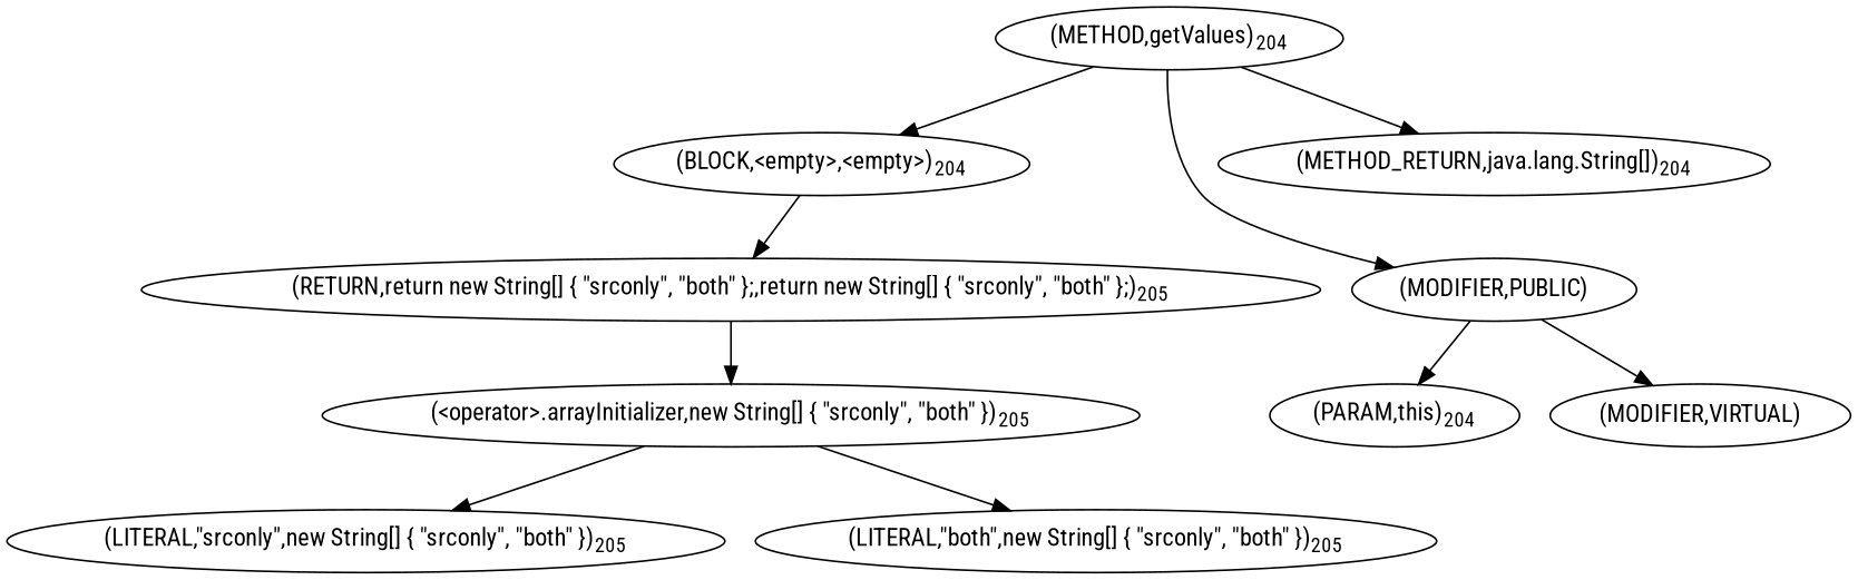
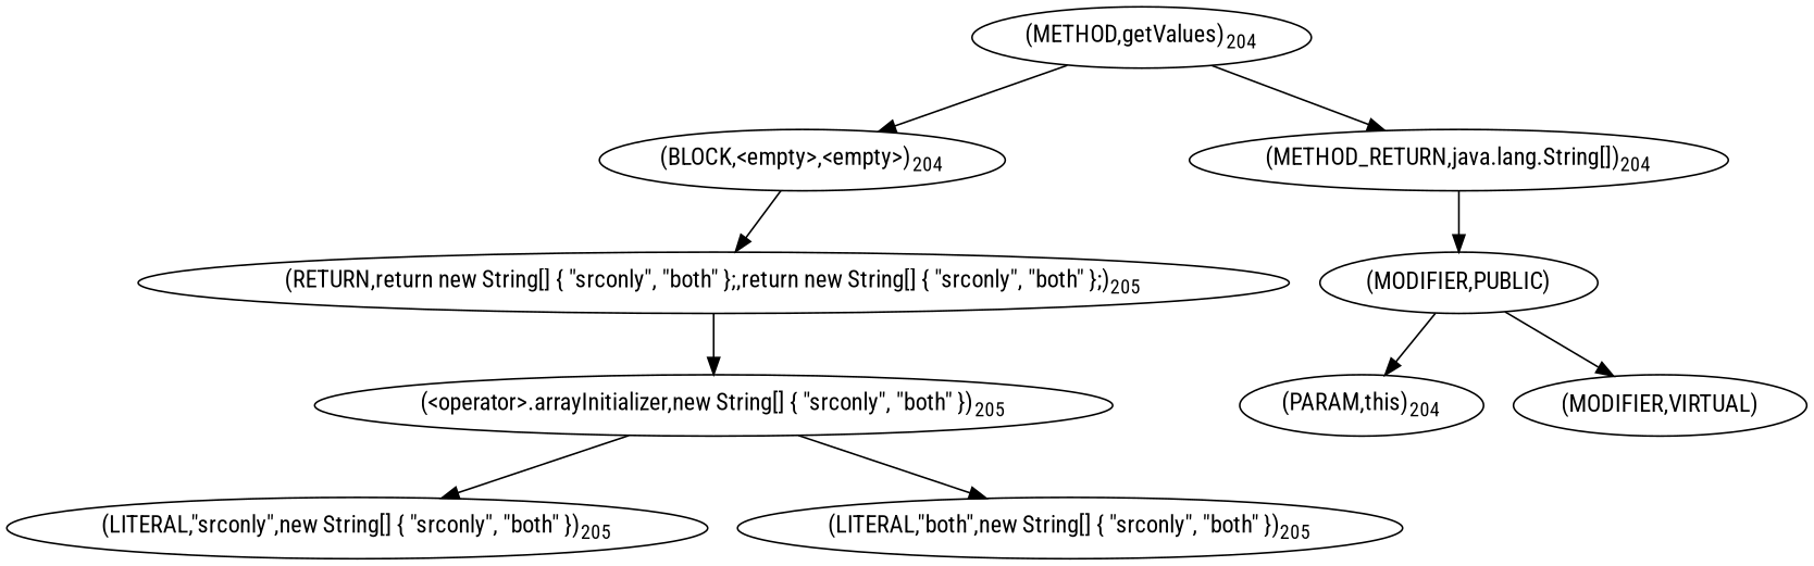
  digraph {
    fontname="Roboto Condensed"
    node [fontname="Roboto Condensed"]
    edge [fontname="Roboto Condensed"]
    n1 [label=<(METHOD,getValues)<SUB>204</SUB>>]
    n2 [label=<(BLOCK,&lt;empty&gt;,&lt;empty&gt;)<SUB>204</SUB>>]
    n3 [label=<(MODIFIER,PUBLIC)>]
    n4 [label=<(METHOD_RETURN,java.lang.String[])<SUB>204</SUB>>]
    n5 [label=<(PARAM,this)<SUB>204</SUB>>]
    n6 [label=<(RETURN,return new String[] { &quot;srconly&quot;, &quot;both&quot; };,return new String[] { &quot;srconly&quot;, &quot;both&quot; };)<SUB>205</SUB>>]
    n7 [label=<(MODIFIER,VIRTUAL)>]
    n8 [label=<(&lt;operator&gt;.arrayInitializer,new String[] { &quot;srconly&quot;, &quot;both&quot; })<SUB>205</SUB>>]
    n9 [label=<(LITERAL,&quot;srconly&quot;,new String[] { &quot;srconly&quot;, &quot;both&quot; })<SUB>205</SUB>>]
    n10 [label=<(LITERAL,&quot;both&quot;,new String[] { &quot;srconly&quot;, &quot;both&quot; })<SUB>205</SUB>>]
    n1 -> n2
-   n1 -> n3
+   n4 -> n3
    n1 -> n4
    n2 -> n6
    n3 -> n5
    n3 -> n7
    n6 -> n8
    n8 -> n9
    n8 -> n10
  }
